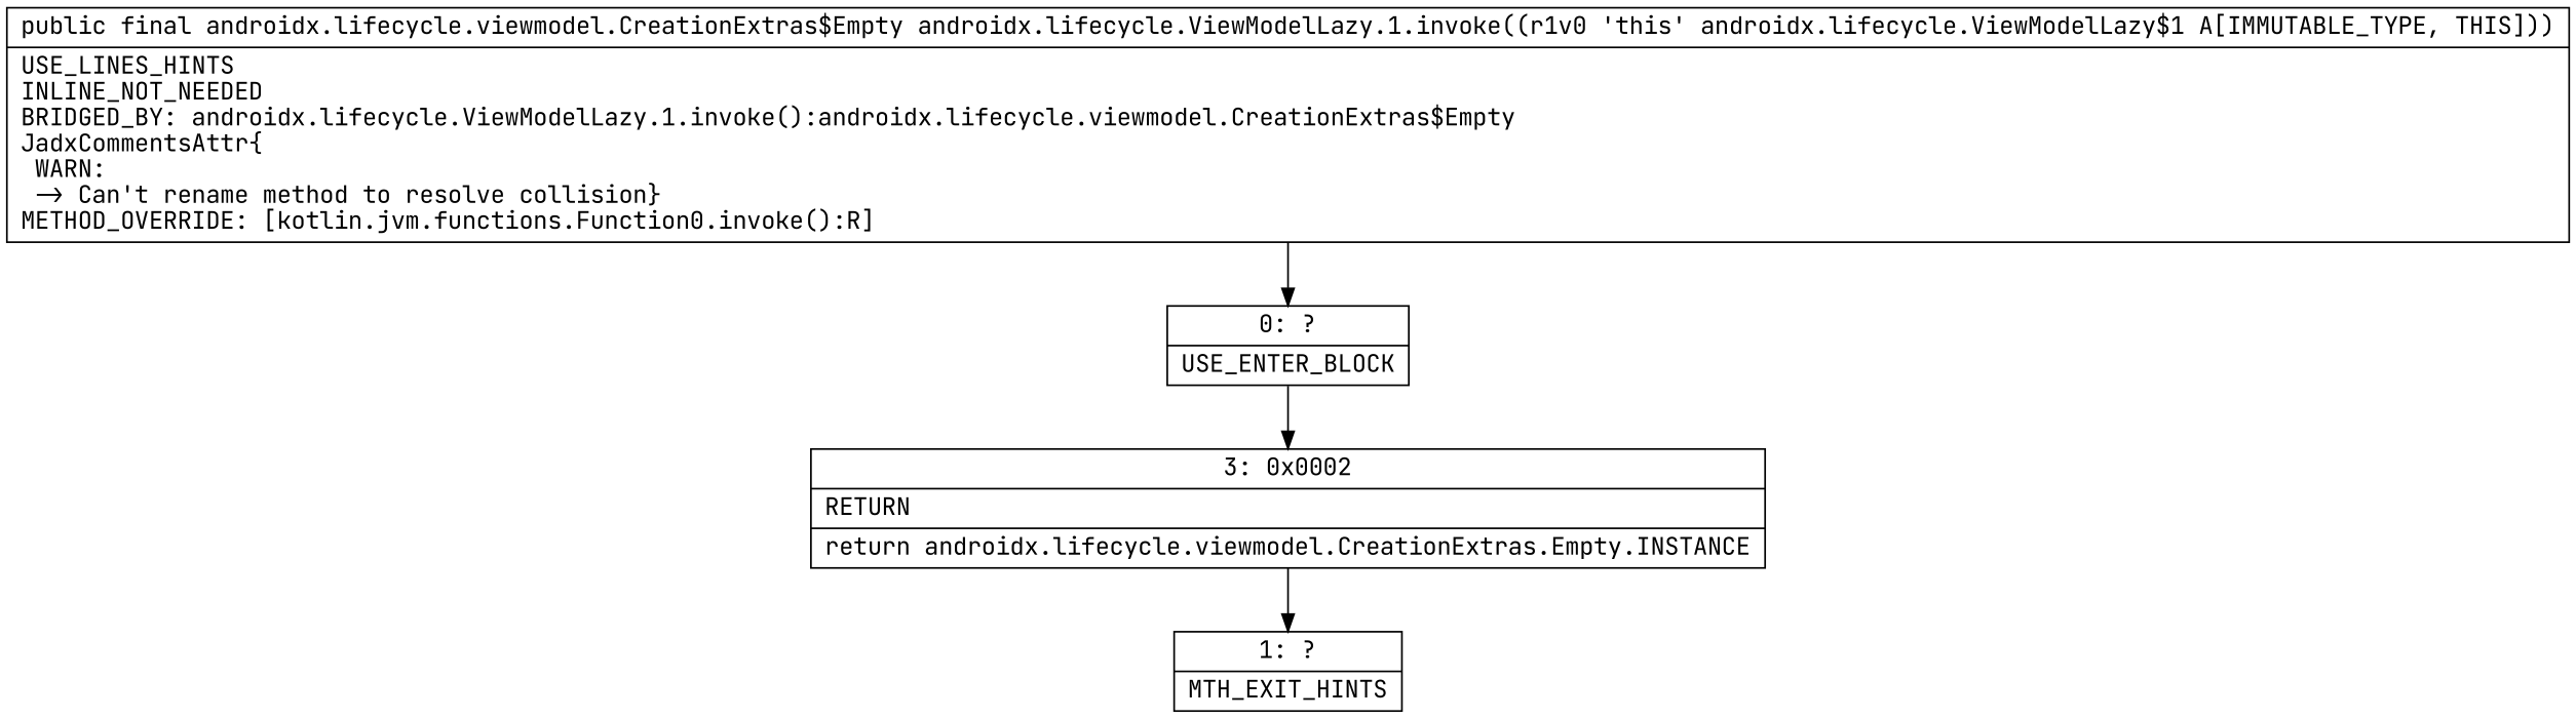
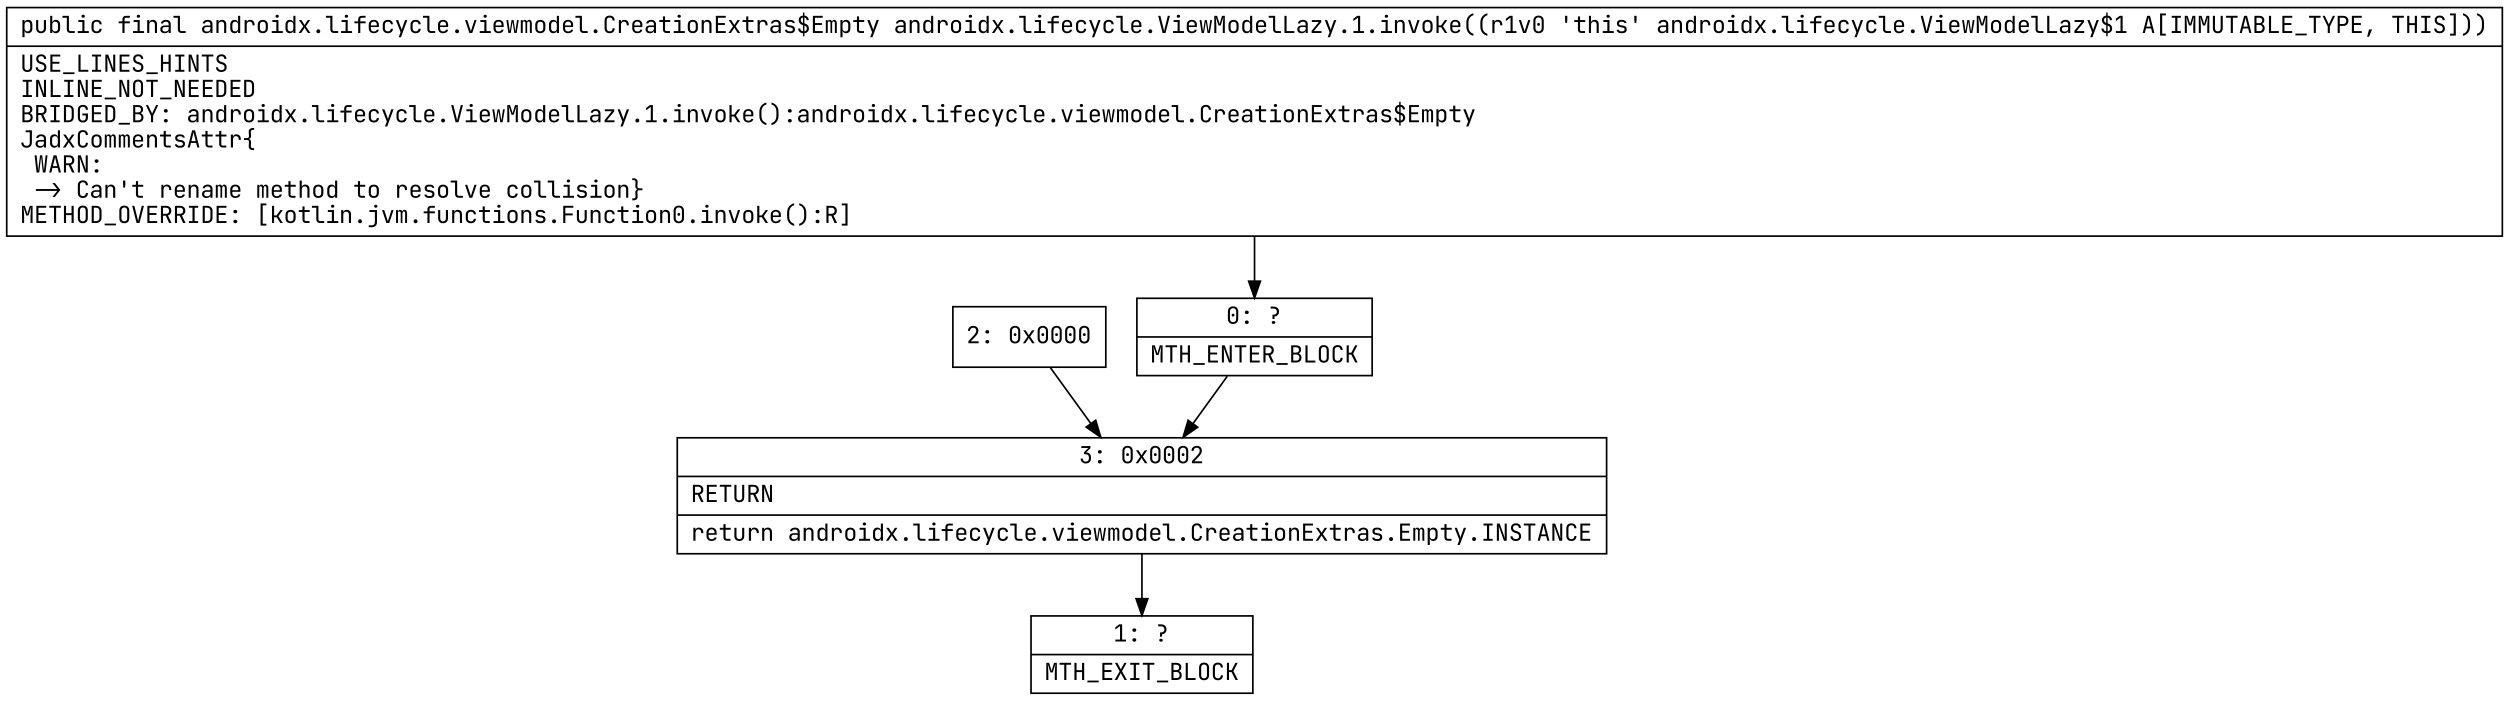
  digraph {
    fontname="JetBrains Mono"
    node [fontname="JetBrains Mono" shape=record]
    edge [fontname="JetBrains Mono"]
-   n1 [label="{0\:\ ?|USE_ENTER_BLOCK\l}"]
+   n1 [label="{0\:\ ?|MTH_ENTER_BLOCK\l}"]
    n2 [label="{3\:\ 0x0002|RETURN\l|return androidx.lifecycle.viewmodel.CreationExtras.Empty.INSTANCE\l}"]
-   n4 [label="{1\:\ ?|MTH_EXIT_HINTS\l}"]
+   n3 [label="{2\:\ 0x0000}"]
+   n4 [label="{1\:\ ?|MTH_EXIT_BLOCK\l}"]
    n5 [label="{public final androidx.lifecycle.viewmodel.CreationExtras$Empty androidx.lifecycle.ViewModelLazy.1.invoke((r1v0 'this' androidx.lifecycle.ViewModelLazy$1 A[IMMUTABLE_TYPE, THIS]))  | USE_LINES_HINTS\lINLINE_NOT_NEEDED\lBRIDGED_BY: androidx.lifecycle.ViewModelLazy.1.invoke():androidx.lifecycle.viewmodel.CreationExtras$Empty\lJadxCommentsAttr\{\l WARN: \l \-\> Can't rename method to resolve collision\}\lMETHOD_OVERRIDE: [kotlin.jvm.functions.Function0.invoke():R]\l}"]
    n1 -> n2
    n2 -> n4
+   n3 -> n2
    n5 -> n1
  }
